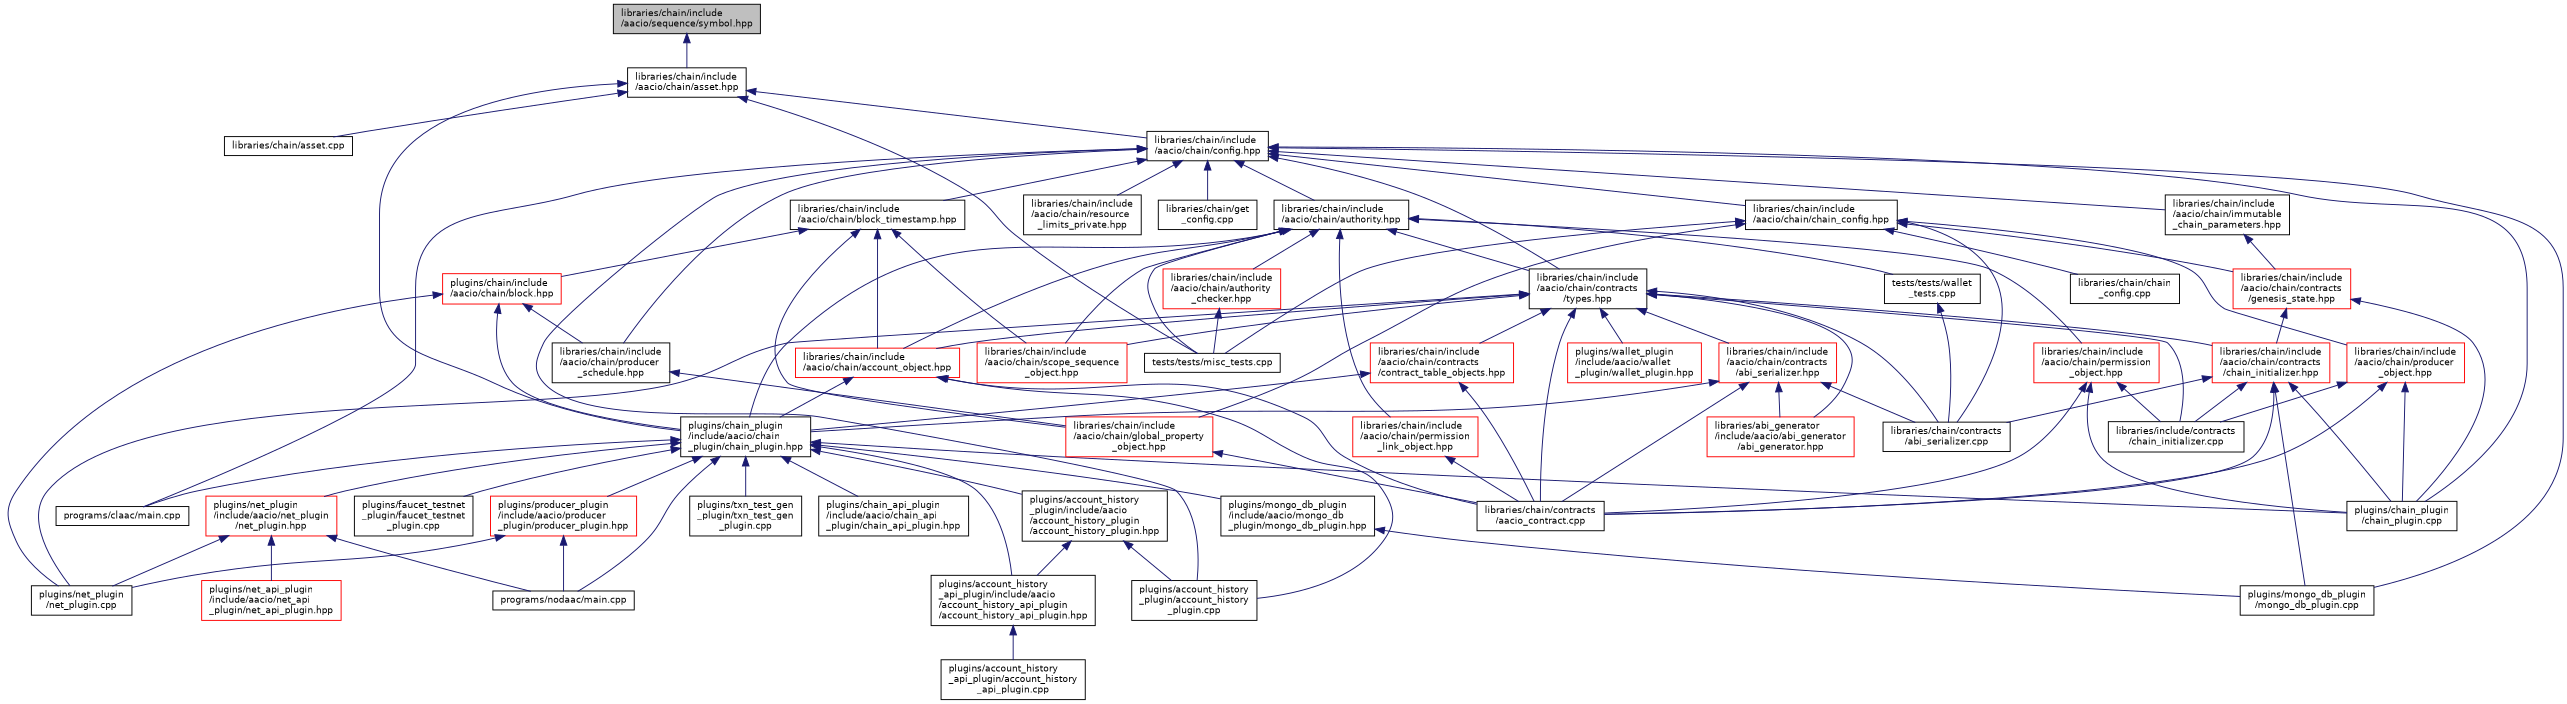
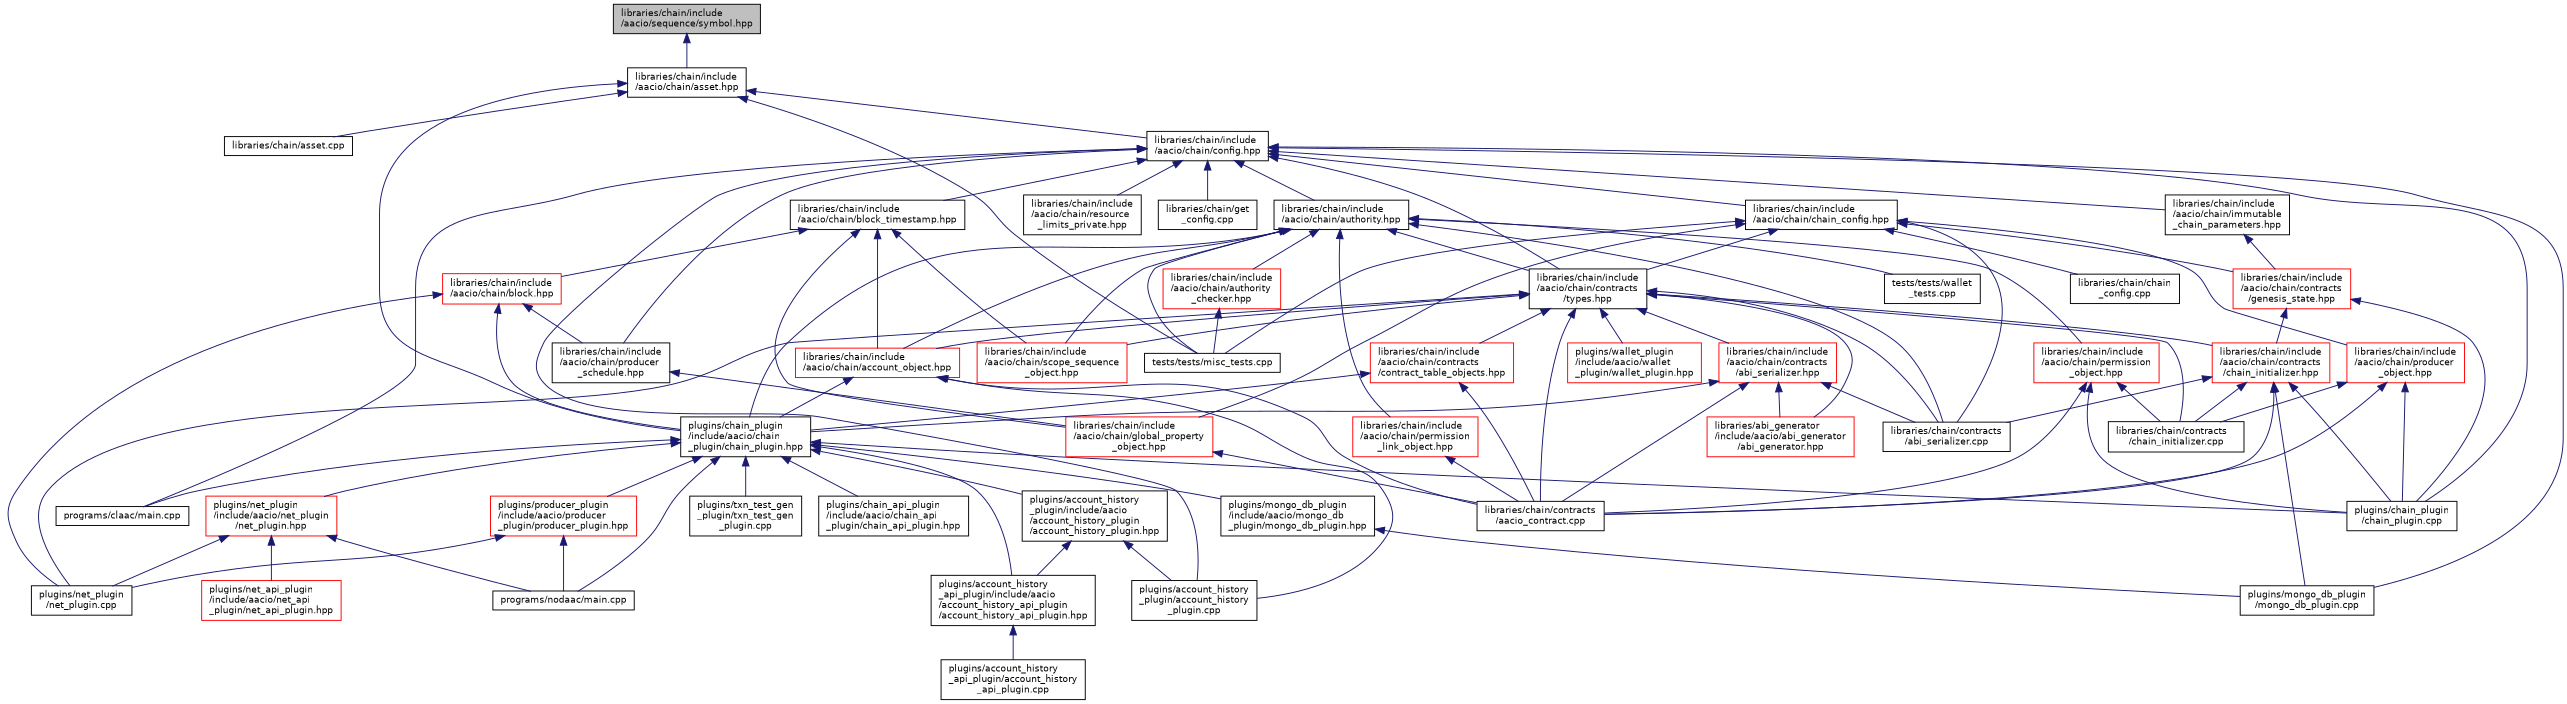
  digraph {
    node [color=black fillcolor=white fontname=Helvetica fontsize=10 shape=record style=filled]
    edge [color=midnightblue dir=back fontname=Helvetica fontsize=10 labelfontname=Helvetica labelfontsize=10 style=solid]
    n1 [fillcolor=grey75 fontcolor=black height=0.2 label="libraries/chain/include\l/aacio/sequence/symbol.hpp" width=0.4]
    n2 [height=0.2 label="libraries/chain/include\l/aacio/chain/asset.hpp" width=0.4]
    n3 [height=0.2 label="libraries/chain/asset.cpp" width=0.4]
    n4 [height=0.2 label="libraries/chain/include\l/aacio/chain/config.hpp" width=0.4]
    n5 [height=0.2 label="plugins/chain_plugin\l/include/aacio/chain\l_plugin/chain_plugin.hpp" width=0.4]
    n6 [height=0.2 label="tests/tests/misc_tests.cpp" width=0.4]
    n7 [height=0.2 label="libraries/chain/get\l_config.cpp" width=0.4]
    n8 [height=0.2 label="libraries/chain/include\l/aacio/chain/authority.hpp" width=0.4]
    n9 [height=0.2 label="plugins/account_history\l_plugin/account_history\l_plugin.cpp" width=0.4]
    n10 [height=0.2 label="plugins/chain_plugin\l/chain_plugin.cpp" width=0.4]
    n11 [height=0.2 label="plugins/mongo_db_plugin\l/mongo_db_plugin.cpp" width=0.4]
    n12 [height=0.2 label="programs/claac/main.cpp" width=0.4]
    n13 [height=0.2 label="libraries/chain/include\l/aacio/chain/contracts\l/types.hpp" width=0.4]
    n14 [height=0.2 label="libraries/chain/include\l/aacio/chain/block_timestamp.hpp" width=0.4]
    n15 [height=0.2 label="libraries/chain/include\l/aacio/chain/chain_config.hpp" width=0.4]
    n16 [height=0.2 label="libraries/chain/include\l/aacio/chain/immutable\l_chain_parameters.hpp" width=0.4]
    n17 [height=0.2 label="libraries/chain/include\l/aacio/chain/producer\l_schedule.hpp" width=0.4]
    n18 [height=0.2 label="libraries/chain/include\l/aacio/chain/resource\l_limits_private.hpp" width=0.4]
    n19 [height=0.2 label="plugins/account_history\l_api_plugin/include/aacio\l/account_history_api_plugin\l/account_history_api_plugin.hpp" width=0.4]
    n20 [height=0.2 label="plugins/account_history\l_plugin/include/aacio\l/account_history_plugin\l/account_history_plugin.hpp" width=0.4]
    n21 [height=0.2 label="plugins/chain_api_plugin\l/include/aacio/chain_api\l_plugin/chain_api_plugin.hpp" width=0.4]
-   n22 [height=0.2 label="plugins/faucet_testnet\l_plugin/faucet_testnet\l_plugin.cpp" width=0.4]
    n23 [height=0.2 label="plugins/mongo_db_plugin\l/include/aacio/mongo_db\l_plugin/mongo_db_plugin.hpp" width=0.4]
    n24 [color=red height=0.2 label="plugins/net_plugin\l/include/aacio/net_plugin\l/net_plugin.hpp" width=0.4]
    n25 [height=0.2 label="programs/nodaac/main.cpp" width=0.4]
    n26 [color=red height=0.2 label="plugins/producer_plugin\l/include/aacio/producer\l_plugin/producer_plugin.hpp" width=0.4]
    n27 [height=0.2 label="plugins/txn_test_gen\l_plugin/txn_test_gen\l_plugin.cpp" width=0.4]
    n28 [height=0.2 label="libraries/chain/contracts\l/abi_serializer.cpp" width=0.4]
    n29 [color=red height=0.2 label="libraries/chain/include\l/aacio/chain/account_object.hpp" width=0.4]
    n30 [color=red height=0.2 label="libraries/chain/include\l/aacio/chain/authority\l_checker.hpp" width=0.4]
    n31 [color=red height=0.2 label="libraries/chain/include\l/aacio/chain/scope_sequence\l_object.hpp" width=0.4]
    n32 [color=red height=0.2 label="libraries/chain/include\l/aacio/chain/permission\l_link_object.hpp" width=0.4]
    n33 [color=red height=0.2 label="libraries/chain/include\l/aacio/chain/permission\l_object.hpp" width=0.4]
    n34 [height=0.2 label="tests/tests/wallet\l_tests.cpp" width=0.4]
    n35 [height=0.2 label="libraries/chain/contracts\l/aacio_contract.cpp" width=0.4]
    n36 [height=0.2 label="plugins/net_plugin\l/net_plugin.cpp" width=0.4]
    n37 [color=red height=0.2 label="libraries/abi_generator\l/include/aacio/abi_generator\l/abi_generator.hpp" width=0.4]
-   n38 [height=0.2 label="libraries/include/contracts\l/chain_initializer.cpp" width=0.4]
+   n38 [height=0.2 label="libraries/chain/contracts\l/chain_initializer.cpp" width=0.4]
    n39 [color=red height=0.2 label="libraries/chain/include\l/aacio/chain/contracts\l/abi_serializer.hpp" width=0.4]
    n40 [color=red height=0.2 label="libraries/chain/include\l/aacio/chain/contracts\l/chain_initializer.hpp" width=0.4]
    n41 [color=red height=0.2 label="libraries/chain/include\l/aacio/chain/contracts\l/contract_table_objects.hpp" width=0.4]
    n42 [color=red height=0.2 label="plugins/wallet_plugin\l/include/aacio/wallet\l_plugin/wallet_plugin.hpp" width=0.4]
-   n43 [color=red height=0.2 label="plugins/chain/include\l/aacio/chain/block.hpp" width=0.4]
+   n43 [color=red height=0.2 label="libraries/chain/include\l/aacio/chain/block.hpp" width=0.4]
    n44 [color=red height=0.2 label="libraries/chain/include\l/aacio/chain/global_property\l_object.hpp" width=0.4]
    n45 [height=0.2 label="libraries/chain/chain\l_config.cpp" width=0.4]
    n46 [color=red height=0.2 label="libraries/chain/include\l/aacio/chain/contracts\l/genesis_state.hpp" width=0.4]
    n47 [color=red height=0.2 label="libraries/chain/include\l/aacio/chain/producer\l_object.hpp" width=0.4]
    n48 [height=0.2 label="plugins/account_history\l_api_plugin/account_history\l_api_plugin.cpp" width=0.4]
    n49 [color=red height=0.2 label="plugins/net_api_plugin\l/include/aacio/net_api\l_plugin/net_api_plugin.hpp" width=0.4]
    n1 -> n2
    n2 -> n3
    n2 -> n4
    n2 -> n5
    n2 -> n6
    n4 -> n7
    n4 -> n8
    n4 -> n9
    n4 -> n10
    n4 -> n11
    n4 -> n12
    n4 -> n13
    n4 -> n14
    n4 -> n15
    n4 -> n16
    n4 -> n17
    n4 -> n18
    n5 -> n10
    n5 -> n12
    n5 -> n19
    n5 -> n20
    n5 -> n21
-   n5 -> n22
    n5 -> n23
    n5 -> n24
    n5 -> n25
    n5 -> n26
    n5 -> n27
    n8 -> n5
    n8 -> n6
    n8 -> n13
-   n34 -> n28
+   n8 -> n28
    n8 -> n29
    n8 -> n30
    n8 -> n31
    n8 -> n32
    n8 -> n33
    n8 -> n34
    n13 -> n28
    n13 -> n29
    n13 -> n31
    n13 -> n35
    n13 -> n36
    n13 -> n37
    n13 -> n38
    n13 -> n39
    n13 -> n40
    n13 -> n41
    n13 -> n42
    n14 -> n29
    n14 -> n31
    n14 -> n43
    n14 -> n44
    n15 -> n6
+   n15 -> n13
    n15 -> n28
    n15 -> n44
    n15 -> n45
    n15 -> n46
    n15 -> n47
    n16 -> n46
    n17 -> n44
    n19 -> n48
    n20 -> n9
    n20 -> n19
    n23 -> n11
    n24 -> n25
    n24 -> n36
    n24 -> n49
    n26 -> n25
    n26 -> n36
    n29 -> n5
    n29 -> n9
    n29 -> n35
    n30 -> n6
    n32 -> n35
    n33 -> n10
    n33 -> n35
    n33 -> n38
    n39 -> n5
    n39 -> n28
    n39 -> n35
    n39 -> n37
    n40 -> n10
    n40 -> n11
    n40 -> n28
    n40 -> n35
    n40 -> n38
    n41 -> n5
    n41 -> n35
    n43 -> n5
    n43 -> n17
    n43 -> n36
    n44 -> n35
    n46 -> n10
    n46 -> n40
    n47 -> n10
    n47 -> n35
    n47 -> n38
  }
